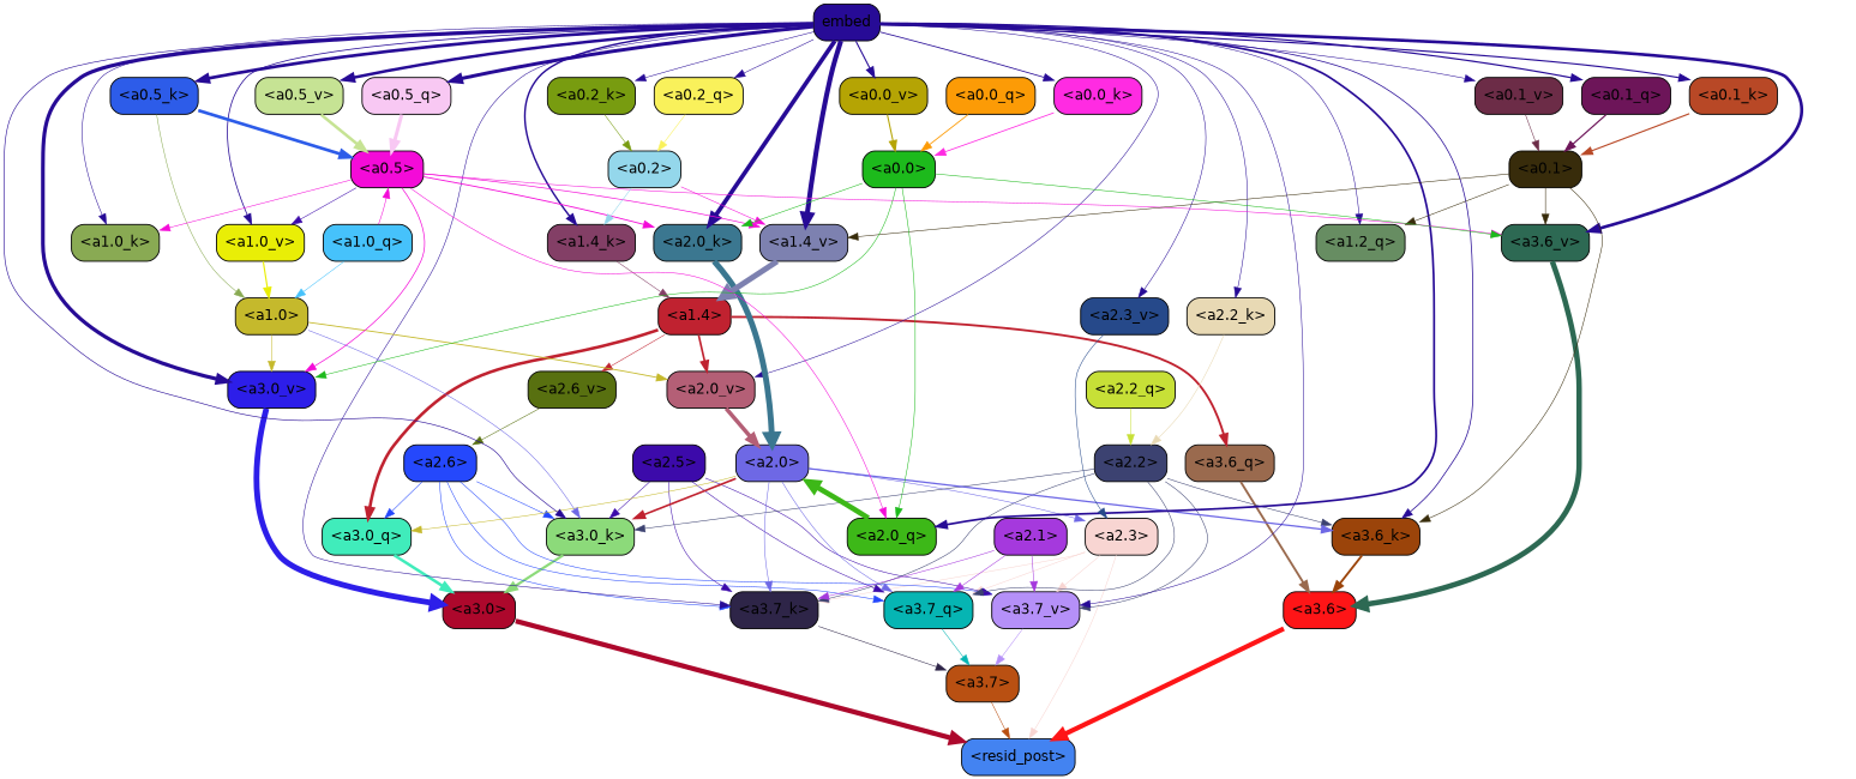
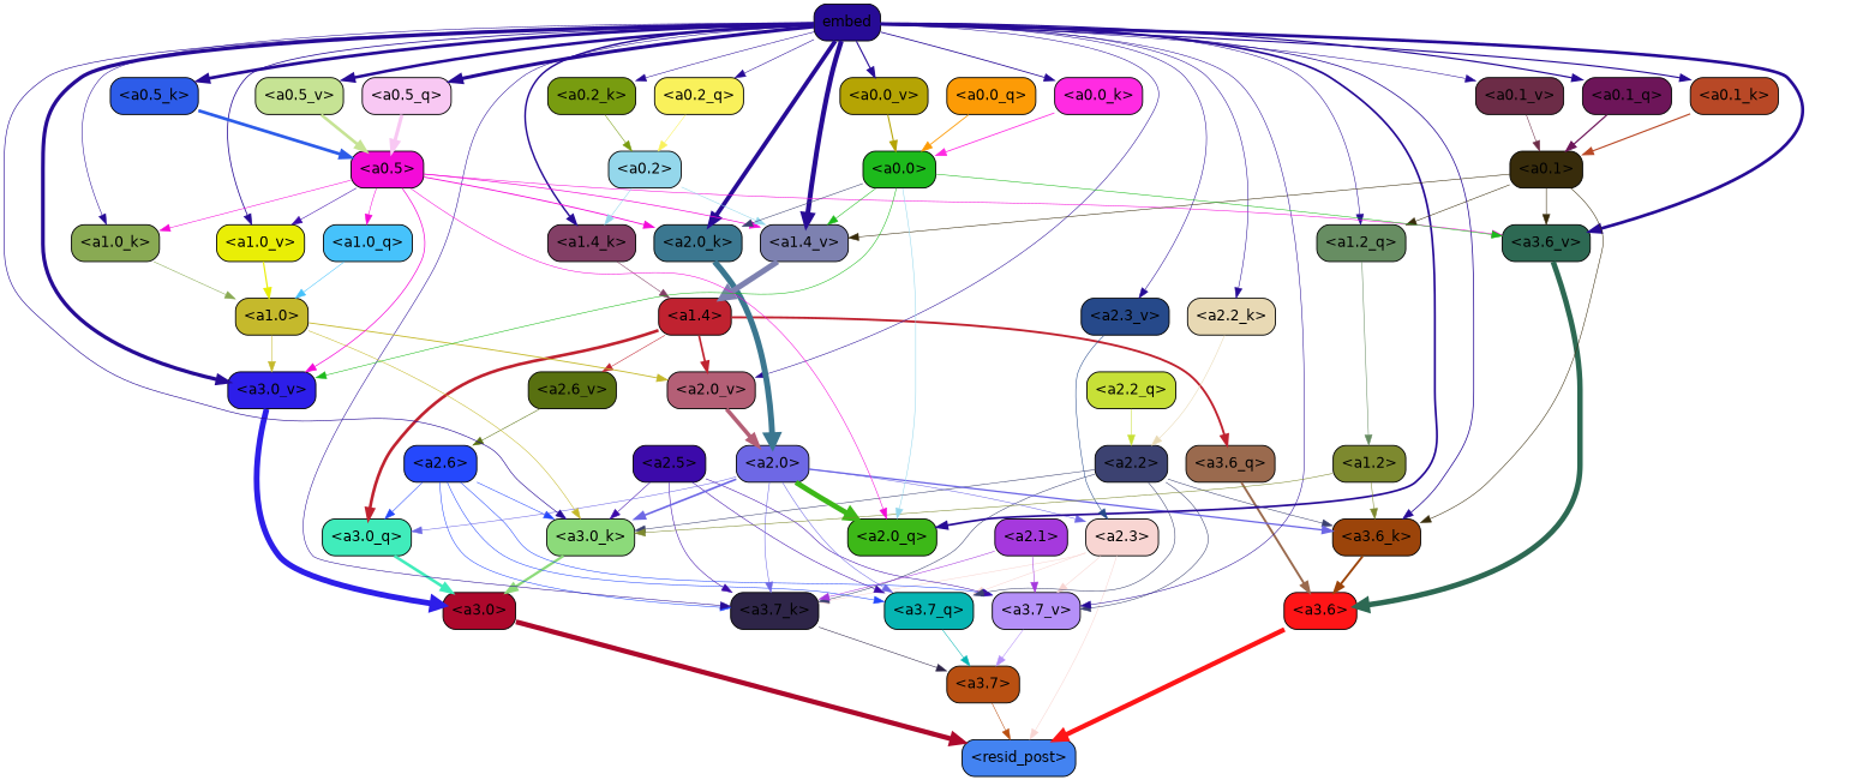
  strict digraph {
    splines=true
    node [color=black fontname=Helvetica shape=box style="filled, rounded"]
    edge [color="#270b96" penwidth=0.6]
    "<a3.7>" [fillcolor="#b95012"]
    "<resid_post>" [fillcolor="#4383f1"]
    "<a3.6>" [fillcolor="#fe1517"]
    "<a3.0>" [fillcolor="#ad082c"]
    "<a2.3>" [fillcolor="#f8d5d2"]
    "<a3.7_q>" [fillcolor="#06b5b3"]
    "<a3.7_k>" [fillcolor="#2e2548"]
    "<a3.7_v>" [fillcolor="#b590f8"]
    "<a3.6_q>" [fillcolor="#9a6a4e"]
    "<a3.0_q>" [fillcolor="#40ecbb"]
    "<a3.6_k>" [fillcolor="#9b440a"]
    "<a3.0_k>" [fillcolor="#8cda7a"]
    "<a3.6_v>" [fillcolor="#2d6953"]
    "<a3.0_v>" [fillcolor="#2d1ee9"]
    "<a2.6>" [fillcolor="#2548fc"]
    "<a2.5>" [fillcolor="#3c0aaa"]
    "<a2.2>" [fillcolor="#3c4271"]
    "<a2.1>" [fillcolor="#a539dd"]
    "<a2.0>" [fillcolor="#6e68e5"]
    "<a1.4>" [fillcolor="#c02230"]
    "<a2.6_v>" [fillcolor="#587010"]
    "<a2.0_v>" [fillcolor="#b45f76"]
    embed [fillcolor="#270b96"]
    "<a2.0_q>" [fillcolor="#3db818"]
    "<a2.2_k>" [fillcolor="#e8d9b4"]
    "<a2.0_k>" [fillcolor="#3b7790"]
    "<a2.3_v>" [fillcolor="#26498a"]
    "<a1.2_q>" [fillcolor="#678d62"]
    "<a1.4_k>" [fillcolor="#833f66"]
    "<a1.0_k>" [fillcolor="#89aa53"]
    "<a1.4_v>" [fillcolor="#7d81b0"]
    "<a1.0_v>" [fillcolor="#e9ee06"]
    "<a0.5_q>" [fillcolor="#f8c8f3"]
    "<a0.2_q>" [fillcolor="#f9f15b"]
    "<a0.1_q>" [fillcolor="#6d1559"]
    "<a0.5_k>" [fillcolor="#2d5ce9"]
    "<a0.2_k>" [fillcolor="#789c10"]
    "<a0.1_k>" [fillcolor="#b84826"]
    "<a0.0_k>" [fillcolor="#ff2be2"]
    "<a0.5_v>" [fillcolor="#c6e394"]
    "<a0.1_v>" [fillcolor="#6c2c47"]
    "<a0.0_v>" [fillcolor="#b5a404"]
+   "<a1.2>" [fillcolor="#7d892f"]
    "<a1.0>" [fillcolor="#c5b92c"]
    "<a0.5>" [fillcolor="#f40bd8"]
    "<a0.2>" [fillcolor="#94d7eb"]
    "<a0.1>" [fillcolor="#382c0b"]
    "<a0.0>" [fillcolor="#1dba1c"]
    "<a1.0_q>" [fillcolor="#46c2fb"]
    "<a2.2_q>" [fillcolor="#c7e037"]
    "<a0.0_q>" [fillcolor="#fc9b06"]
    "<a3.7>" -> "<resid_post>" [color="#b95012"]
    "<a3.6>" -> "<resid_post>" [color="#fe1517" penwidth=4.7534414529800415]
    "<a3.0>" -> "<resid_post>" [color="#ad082c" penwidth=4.898576855659485]
    "<a2.3>" -> "<resid_post>" [color="#f8d5d2"]
    "<a2.3>" -> "<a3.7_q>" [color="#f8d5d2"]
    "<a2.3>" -> "<a3.7_k>" [color="#f8d5d2"]
    "<a2.3>" -> "<a3.7_v>" [color="#f8d5d2"]
    "<a3.7_q>" -> "<a3.7>" [color="#06b5b3"]
    "<a3.7_k>" -> "<a3.7>" [color="#2e2548"]
    "<a3.7_v>" -> "<a3.7>" [color="#b590f8"]
    "<a3.6_q>" -> "<a3.6>" [color="#9a6a4e" penwidth=2.160832464694977]
    "<a3.0_q>" -> "<a3.0>" [color="#40ecbb" penwidth=2.870753765106201]
    "<a3.6_k>" -> "<a3.6>" [color="#9b440a" penwidth=2.13908451795578]
    "<a3.0_k>" -> "<a3.0>" [color="#8cda7a" penwidth=2.520303964614868]
    "<a3.6_v>" -> "<a3.6>" [color="#2d6953" penwidth=5.297133803367615]
    "<a3.0_v>" -> "<a3.0>" [color="#2d1ee9" penwidth=5.680712580680847]
    "<a2.6>" -> "<a3.7_q>" [color="#2548fc"]
    "<a2.6>" -> "<a3.7_k>" [color="#2548fc"]
    "<a2.6>" -> "<a3.7_v>" [color="#2548fc"]
    "<a2.6>" -> "<a3.0_q>" [color="#2548fc"]
    "<a2.6>" -> "<a3.0_k>" [color="#2548fc"]
    "<a2.5>" -> "<a3.7_q>" [color="#3c0aaa"]
    "<a2.5>" -> "<a3.7_k>" [color="#3c0aaa"]
    "<a2.5>" -> "<a3.7_v>" [color="#3c0aaa"]
    "<a2.5>" -> "<a3.0_k>" [color="#3c0aaa"]
    "<a2.2>" -> "<a3.7_q>" [color="#3c4271"]
    "<a2.2>" -> "<a3.7_k>" [color="#3c4271"]
    "<a2.2>" -> "<a3.7_v>" [color="#3c4271"]
    "<a2.2>" -> "<a3.6_k>" [color="#3c4271"]
    "<a2.2>" -> "<a3.0_k>" [color="#3c4271"]
-   "<a2.1>" -> "<a3.7_q>" [color="#a539dd"]
    "<a2.1>" -> "<a3.7_k>" [color="#a539dd"]
    "<a2.1>" -> "<a3.7_v>" [color="#a539dd"]
    "<a2.0>" -> "<a2.3>" [color="#6e68e5"]
    "<a2.0>" -> "<a3.7_q>" [color="#6e68e5"]
    "<a2.0>" -> "<a3.7_k>" [color="#6e68e5"]
-   "<a2.0>" -> "<a3.0_q>" [color="#c5b92c"]
+   "<a2.0>" -> "<a3.0_q>" [color="#6e68e5"]
    "<a2.0>" -> "<a3.6_k>" [color="#6e68e5" penwidth=1.4784413101151586]
-   "<a2.0>" -> "<a3.0_k>" [color="#c02230" penwidth=1.8858084231615067]
+   "<a2.0>" -> "<a3.0_k>" [color="#6e68e5" penwidth=1.8858084231615067]
    "<a1.4>" -> "<a3.6_q>" [color="#c02230" penwidth=2.149975523352623]
    "<a1.4>" -> "<a3.0_q>" [color="#c02230" penwidth=3.0018038749694824]
    "<a1.4>" -> "<a2.6_v>" [color="#c02230"]
    "<a1.4>" -> "<a2.0_v>" [color="#c02230" penwidth=1.925402581691742]
    "<a2.6_v>" -> "<a2.6>" [color="#587010"]
    "<a2.0_v>" -> "<a2.0>" [color="#b45f76" penwidth=3.9731863737106323]
    embed -> "<a3.7_k>"
    embed -> "<a3.7_v>"
    embed -> "<a3.6_k>" [penwidth=0.8552796393632889]
    embed -> "<a3.0_k>" [penwidth=0.691851794719696]
    embed -> "<a3.6_v>" [penwidth=3.067279100418091]
    embed -> "<a3.0_v>" [penwidth=3.6927278637886047]
    embed -> "<a2.0_v>"
    embed -> "<a2.0_q>" [penwidth=1.944248914718628]
    embed -> "<a2.2_k>"
    embed -> "<a2.0_k>" [penwidth=4.198909968137741]
    embed -> "<a2.3_v>"
    embed -> "<a1.2_q>"
    embed -> "<a1.4_k>" [penwidth=1.6299549341201782]
    embed -> "<a1.0_k>"
    embed -> "<a1.4_v>" [penwidth=4.780120432376862]
    embed -> "<a1.0_v>" [penwidth=0.8886437299661338]
    embed -> "<a0.5_q>" [penwidth=3.473049759864807]
    embed -> "<a0.2_q>" [penwidth=0.6157336235046387]
    embed -> "<a0.1_q>" [penwidth=1.37220698595047]
    embed -> "<a0.5_k>" [penwidth=3.105745553970337]
    embed -> "<a0.2_k>"
    embed -> "<a0.1_k>" [penwidth=1.2916448712348938]
    embed -> "<a0.0_k>" [penwidth=0.9117003679275513]
    embed -> "<a0.5_v>" [penwidth=2.905687689781189]
    embed -> "<a0.1_v>"
    embed -> "<a0.0_v>" [penwidth=1.2382409572601318]
-   "<a2.0_q>" -> "<a2.0>" [color="#3db818" penwidth=5.1847569942474365]
+   "<a2.0>" -> "<a2.0_q>" [color="#3db818" penwidth=5.1847569942474365]
    "<a2.2_k>" -> "<a2.2>" [color="#e8d9b4" penwidth=0.6149471998214722]
    "<a2.0_k>" -> "<a2.0>" [color="#3b7790" penwidth=5.773491740226746]
    "<a2.3_v>" -> "<a2.3>" [color="#26498a"]
+   "<a1.2_q>" -> "<a1.2>" [color="#678d62"]
    "<a1.4_k>" -> "<a1.4>" [color="#833f66"]
-   "<a0.5_k>" -> "<a1.0>" [color="#89aa53"]
+   "<a1.0_k>" -> "<a1.0>" [color="#89aa53"]
    "<a1.4_v>" -> "<a1.4>" [color="#7d81b0" penwidth=5.565408229827881]
    "<a1.0_v>" -> "<a1.0>" [color="#e9ee06" penwidth=1.3358666002750397]
    "<a0.5_q>" -> "<a0.5>" [color="#f8c8f3" penwidth=3.473052144050598]
    "<a0.2_q>" -> "<a0.2>" [color="#f9f15b" penwidth=0.615731954574585]
    "<a0.1_q>" -> "<a0.1>" [color="#6d1559" penwidth=1.372210443019867]
    "<a0.5_k>" -> "<a0.5>" [color="#2d5ce9" penwidth=3.105746805667877]
    "<a0.2_k>" -> "<a0.2>" [color="#789c10"]
    "<a0.1_k>" -> "<a0.1>" [color="#b84826" penwidth=1.2916463017463684]
    "<a0.0_k>" -> "<a0.0>" [color="#ff2be2" penwidth=0.9117016792297363]
    "<a0.5_v>" -> "<a0.5>" [color="#c6e394" penwidth=2.9294926524162292]
    "<a0.1_v>" -> "<a0.1>" [color="#6c2c47"]
    "<a0.0_v>" -> "<a0.0>" [color="#b5a404" penwidth=1.2382320165634155]
-   "<a1.0>" -> "<a3.0_k>" [color="#6e68e5"]
+   "<a1.2>" -> "<a3.6_k>" [color="#7d892f"]
+   "<a1.2>" -> "<a3.0_k>" [color="#7d892f"]
+   "<a1.0>" -> "<a3.0_k>" [color="#c5b92c"]
    "<a1.0>" -> "<a3.0_v>" [color="#c5b92c"]
    "<a1.0>" -> "<a2.0_v>" [color="#c5b92c" penwidth=0.9920598268508911]
    "<a0.5>" -> "<a3.6_v>" [color="#f40bd8"]
    "<a0.5>" -> "<a3.0_v>" [color="#f40bd8" penwidth=0.8028683364391327]
    "<a0.5>" -> "<a2.0_q>" [color="#f40bd8"]
    "<a0.5>" -> "<a2.0_k>" [color="#f40bd8" penwidth=0.9883035719394684]
    "<a0.5>" -> "<a1.0_k>" [color="#f40bd8"]
    "<a0.5>" -> "<a1.4_v>" [color="#f40bd8" penwidth=0.7686666250228882]
    "<a0.5>" -> "<a1.0_v>" [color="#3c0aaa"]
-   "<a1.0_q>" -> "<a0.5>" [color="#f40bd8"]
+   "<a0.5>" -> "<a1.0_q>" [color="#f40bd8"]
    "<a0.2>" -> "<a1.4_k>" [color="#94d7eb"]
-   "<a0.2>" -> "<a1.4_v>" [color="#f40bd8"]
+   "<a0.2>" -> "<a1.4_v>" [color="#94d7eb"]
    "<a0.1>" -> "<a3.6_k>" [color="#382c0b"]
    "<a0.1>" -> "<a3.6_v>" [color="#382c0b"]
    "<a0.1>" -> "<a1.2_q>" [color="#382c0b"]
    "<a0.1>" -> "<a1.4_v>" [color="#382c0b"]
    "<a0.0>" -> "<a3.6_v>" [color="#1dba1c"]
    "<a0.0>" -> "<a3.0_v>" [color="#1dba1c"]
-   "<a0.0>" -> "<a2.0_q>" [color="#1dba1c"]
-   "<a0.0>" -> "<a2.0_k>" [color="#1dba1c"]
+   "<a0.0>" -> "<a2.0_q>" [color="#94d7eb"]
+   "<a0.0>" -> "<a2.0_k>" [color="#3c4271"]
+   "<a0.0>" -> "<a1.4_v>" [color="#1dba1c"]
    "<a1.0_q>" -> "<a1.0>" [color="#46c2fb"]
    "<a2.2_q>" -> "<a2.2>" [color="#c7e037"]
    "<a0.0_q>" -> "<a0.0>" [color="#fc9b06" penwidth=0.9833199977874756]
  }
